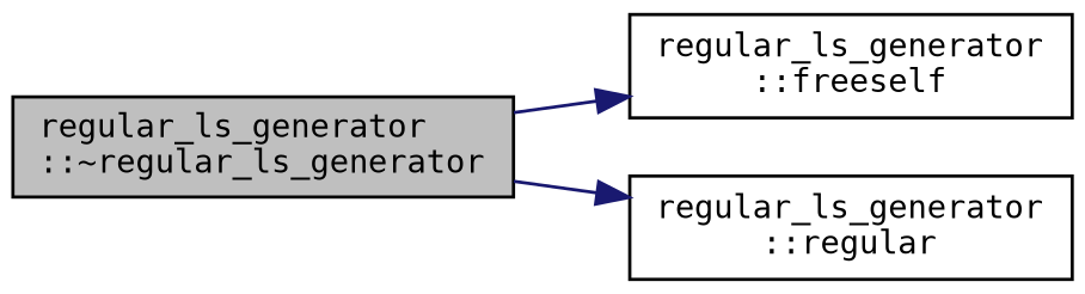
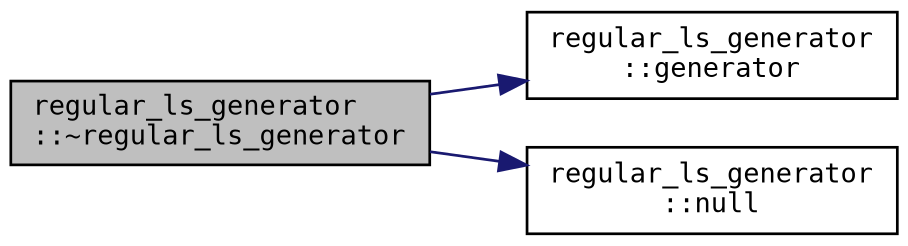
  digraph {
    fontname="DejaVu Sans Mono"
    rankdir=LR
    node [color=black fillcolor=white fontname="DejaVu Sans Mono" fontsize=10 shape=record style=filled]
    edge [color=midnightblue fontname="DejaVu Sans Mono" fontsize=10 labelfontname=Helvetica labelfontsize=10 style=solid]
    n1 [fillcolor=grey75 fontcolor=black height=0.2 label="regular_ls_generator\l::~regular_ls_generator" width=0.4]
-   n2 [height=0.2 label="regular_ls_generator\l::freeself" width=0.4]
-   n3 [height=0.2 label="regular_ls_generator\l::regular" width=0.4]
+   n2 [height=0.2 label="regular_ls_generator\l::generator" width=0.4]
+   n3 [height=0.2 label="regular_ls_generator\l::null" width=0.4]
    n1 -> n2
    n1 -> n3
  }
